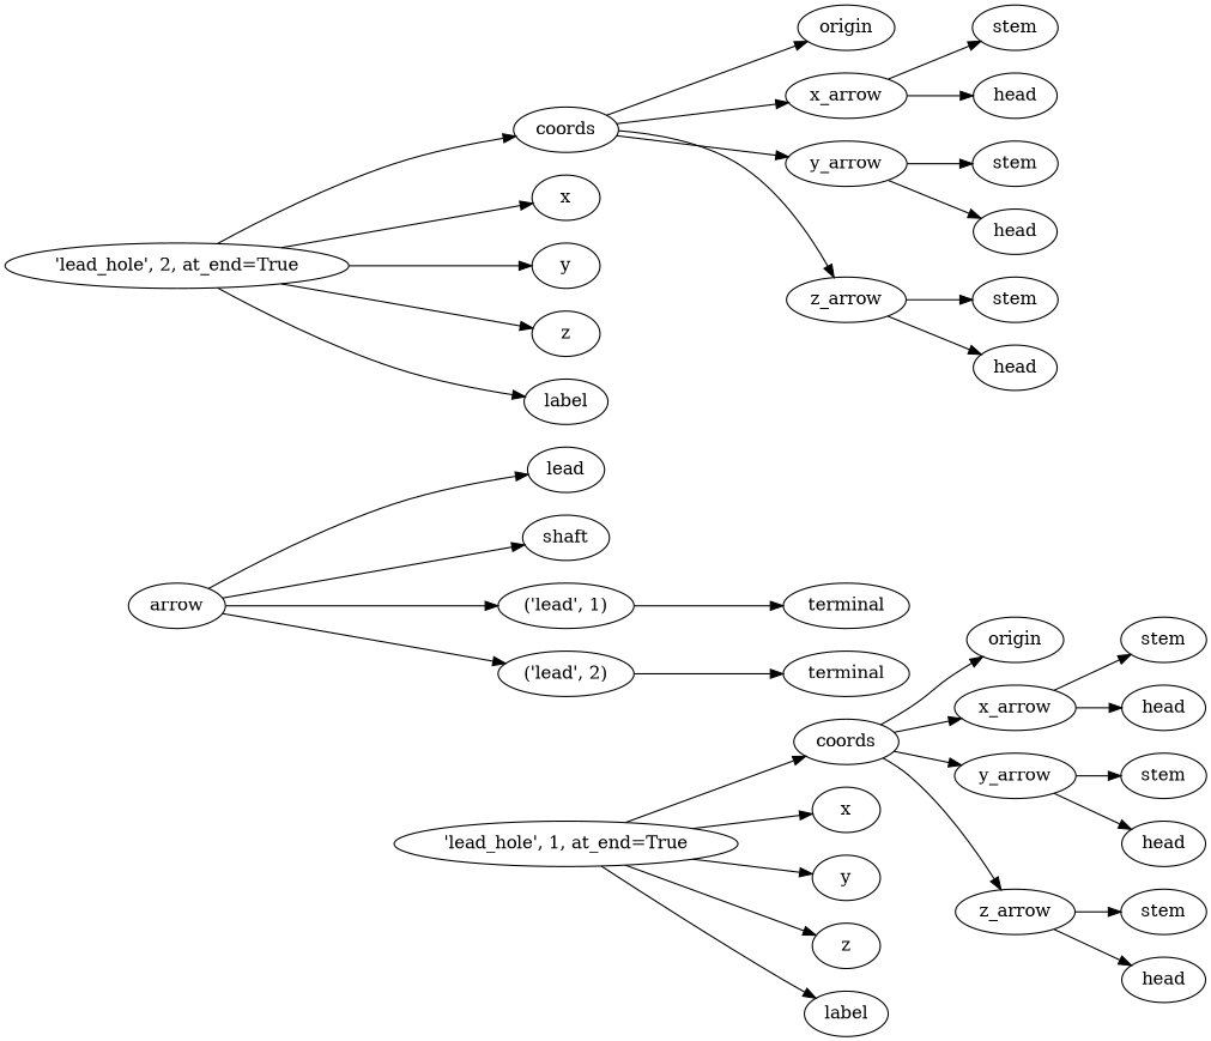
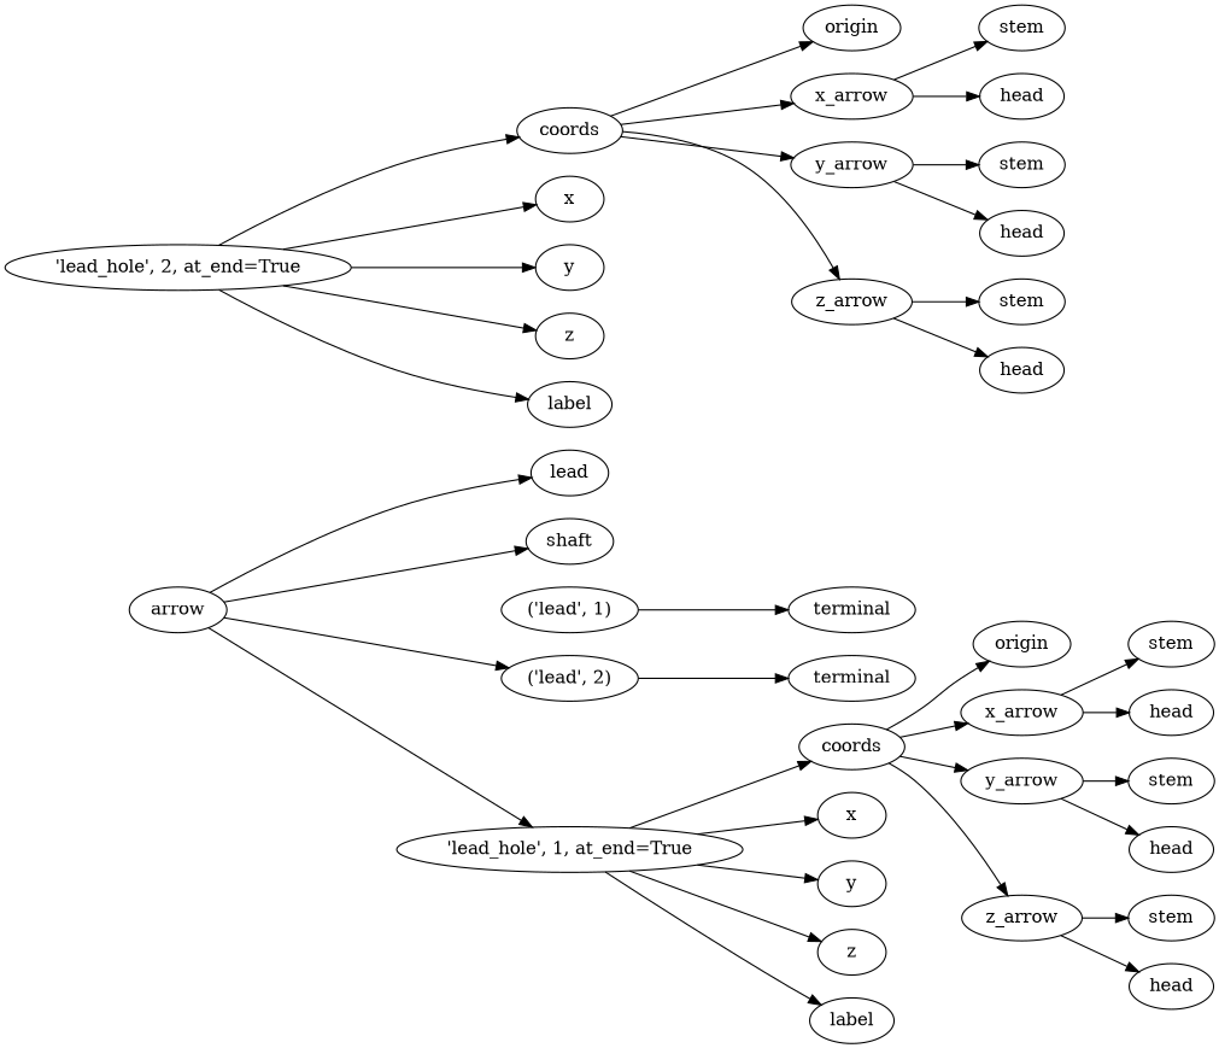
  digraph {
    rankdir=LR
    n1 [label=arrow]
    n2 [label=lead]
    n3 [label=shaft]
    n4 [label="\('lead',\ 1\)"]
    n5 [label="\('lead',\ 2\)"]
    n6 [label="'lead_hole',\ 1,\ at_end=True"]
    n7 [label=coords]
    n8 [label=x]
    n9 [label=y]
    n10 [label=z]
    n11 [label=label]
    n12 [label="'lead_hole',\ 2,\ at_end=True"]
    n13 [label=coords]
    n14 [label=x]
    n15 [label=y]
    n16 [label=z]
    n17 [label=label]
    n18 [label=terminal]
    n19 [label=terminal]
    n20 [label=origin]
    n21 [label=x_arrow]
    n22 [label=y_arrow]
    n23 [label=z_arrow]
    n24 [label=stem]
    n25 [label=head]
    n26 [label=stem]
    n27 [label=head]
    n28 [label=stem]
    n29 [label=head]
    n30 [label=origin]
    n31 [label=x_arrow]
    n32 [label=y_arrow]
    n33 [label=z_arrow]
    n34 [label=stem]
    n35 [label=head]
    n36 [label=stem]
    n37 [label=head]
    n38 [label=stem]
    n39 [label=head]
    n1 -> n2
    n1 -> n3
-   n1 -> n4
+   n1 -> n6
    n1 -> n5
    n4 -> n18
    n5 -> n19
    n6 -> n7
    n6 -> n8
    n6 -> n9
    n6 -> n10
    n6 -> n11
    n7 -> n20
    n7 -> n21
    n7 -> n22
    n7 -> n23
    n12 -> n13
    n12 -> n14
    n12 -> n15
    n12 -> n16
    n12 -> n17
    n13 -> n30
    n13 -> n31
    n13 -> n32
    n13 -> n33
    n21 -> n24
    n21 -> n25
    n22 -> n26
    n22 -> n27
    n23 -> n28
    n23 -> n29
    n31 -> n34
    n31 -> n35
    n32 -> n36
    n32 -> n37
    n33 -> n38
    n33 -> n39
  }
